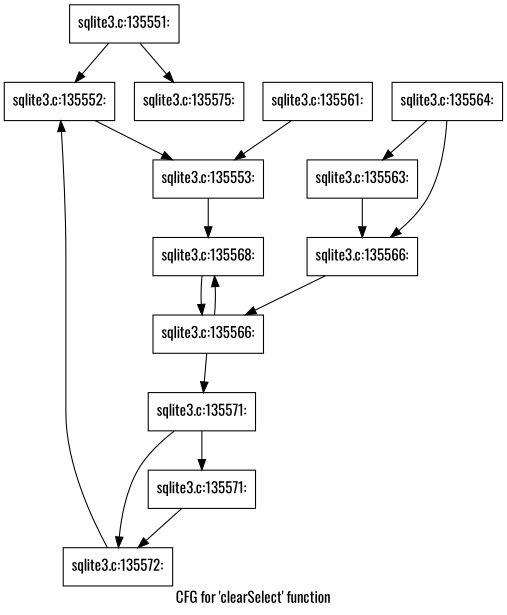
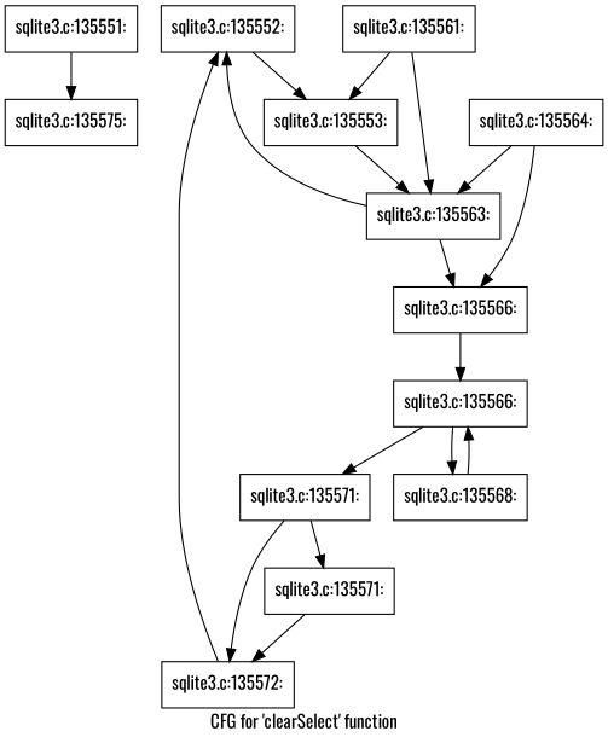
  digraph {
    fontname=Oswald
    label="CFG for 'clearSelect' function"
    node [fontname=Oswald shape=record]
    edge [fontname=Oswald]
    n1 [label="{sqlite3.c:135551:}"]
    n2 [label="{sqlite3.c:135552:}"]
    n3 [label="{sqlite3.c:135575:}"]
    n4 [label="{sqlite3.c:135553:}"]
    n5 [label="{sqlite3.c:135563:}"]
    n6 [label="{sqlite3.c:135561:}"]
    n7 [label="{sqlite3.c:135566:}"]
    n8 [label="{sqlite3.c:135564:}"]
    n9 [label="{sqlite3.c:135566:}"]
    n10 [label="{sqlite3.c:135568:}"]
    n11 [label="{sqlite3.c:135571:}"]
    n12 [label="{sqlite3.c:135571:}"]
    n13 [label="{sqlite3.c:135572:}"]
-   n1 -> n2
+   n5 -> n2
    n1 -> n3
    n2 -> n4
-   n4 -> n10
+   n4 -> n5
    n5 -> n7
    n6 -> n4
+   n6 -> n5
    n7 -> n9
    n8 -> n5
    n8 -> n7
    n9 -> n10
    n9 -> n11
    n10 -> n9
    n11 -> n12
    n11 -> n13
    n12 -> n13
    n13 -> n2
  }
